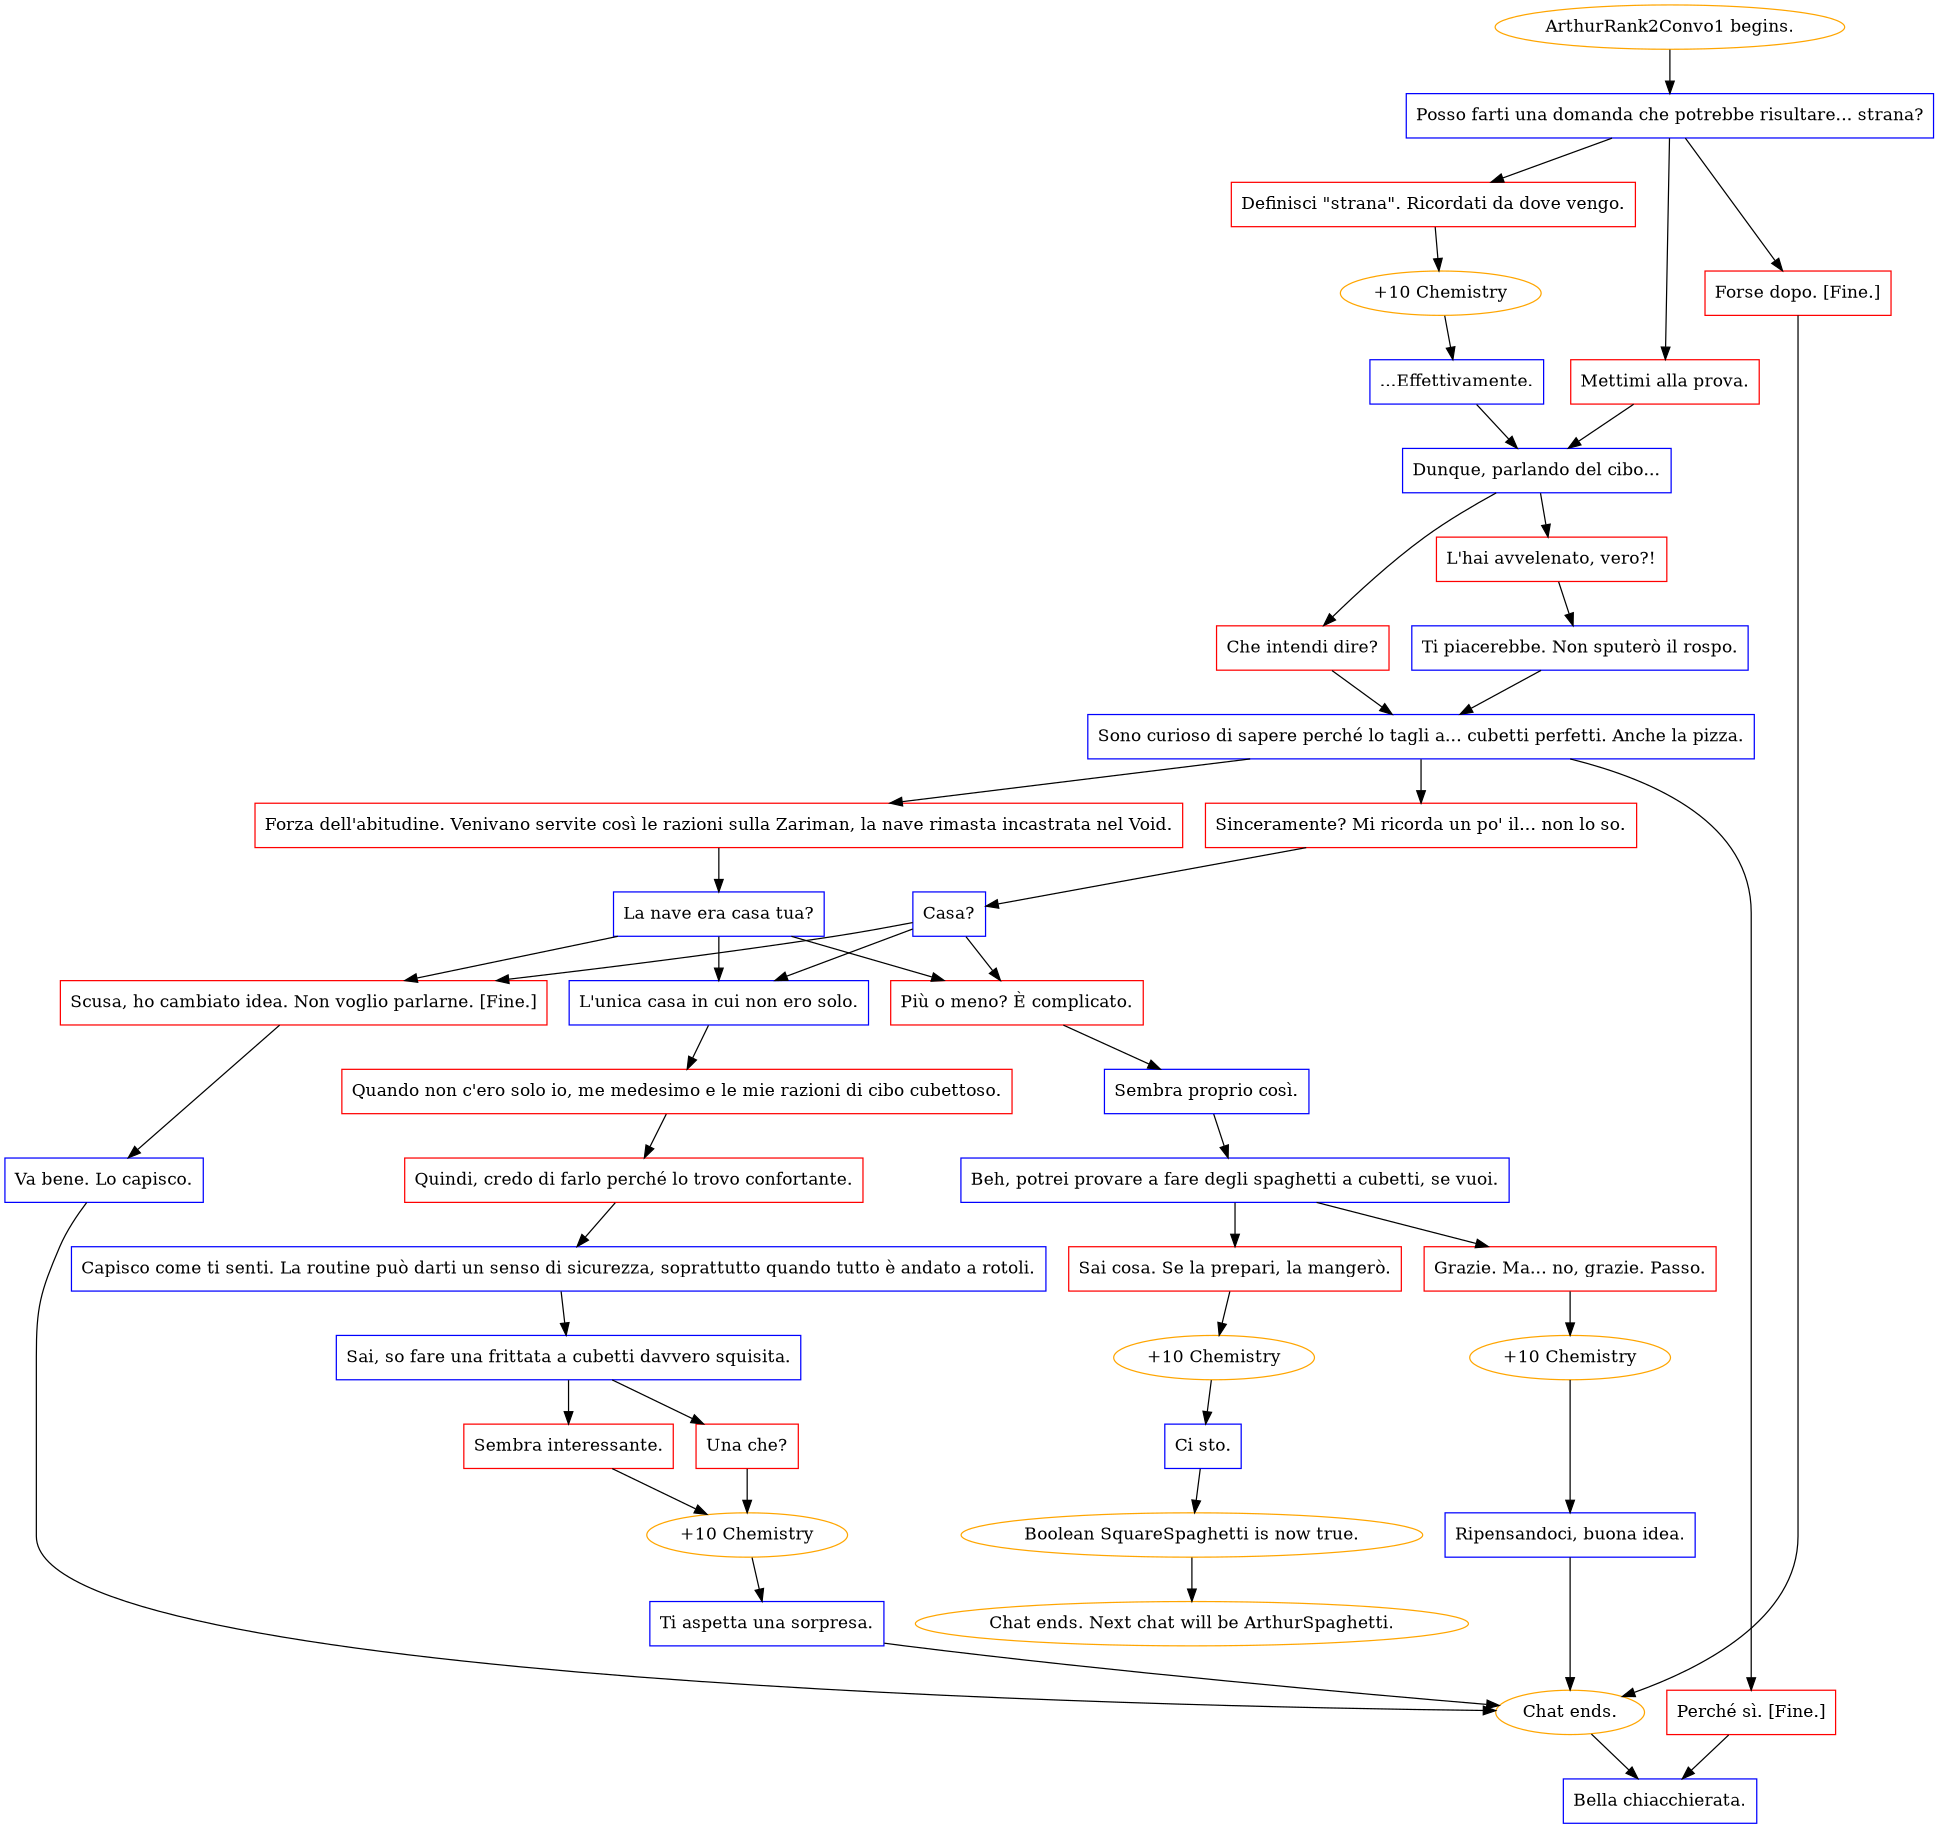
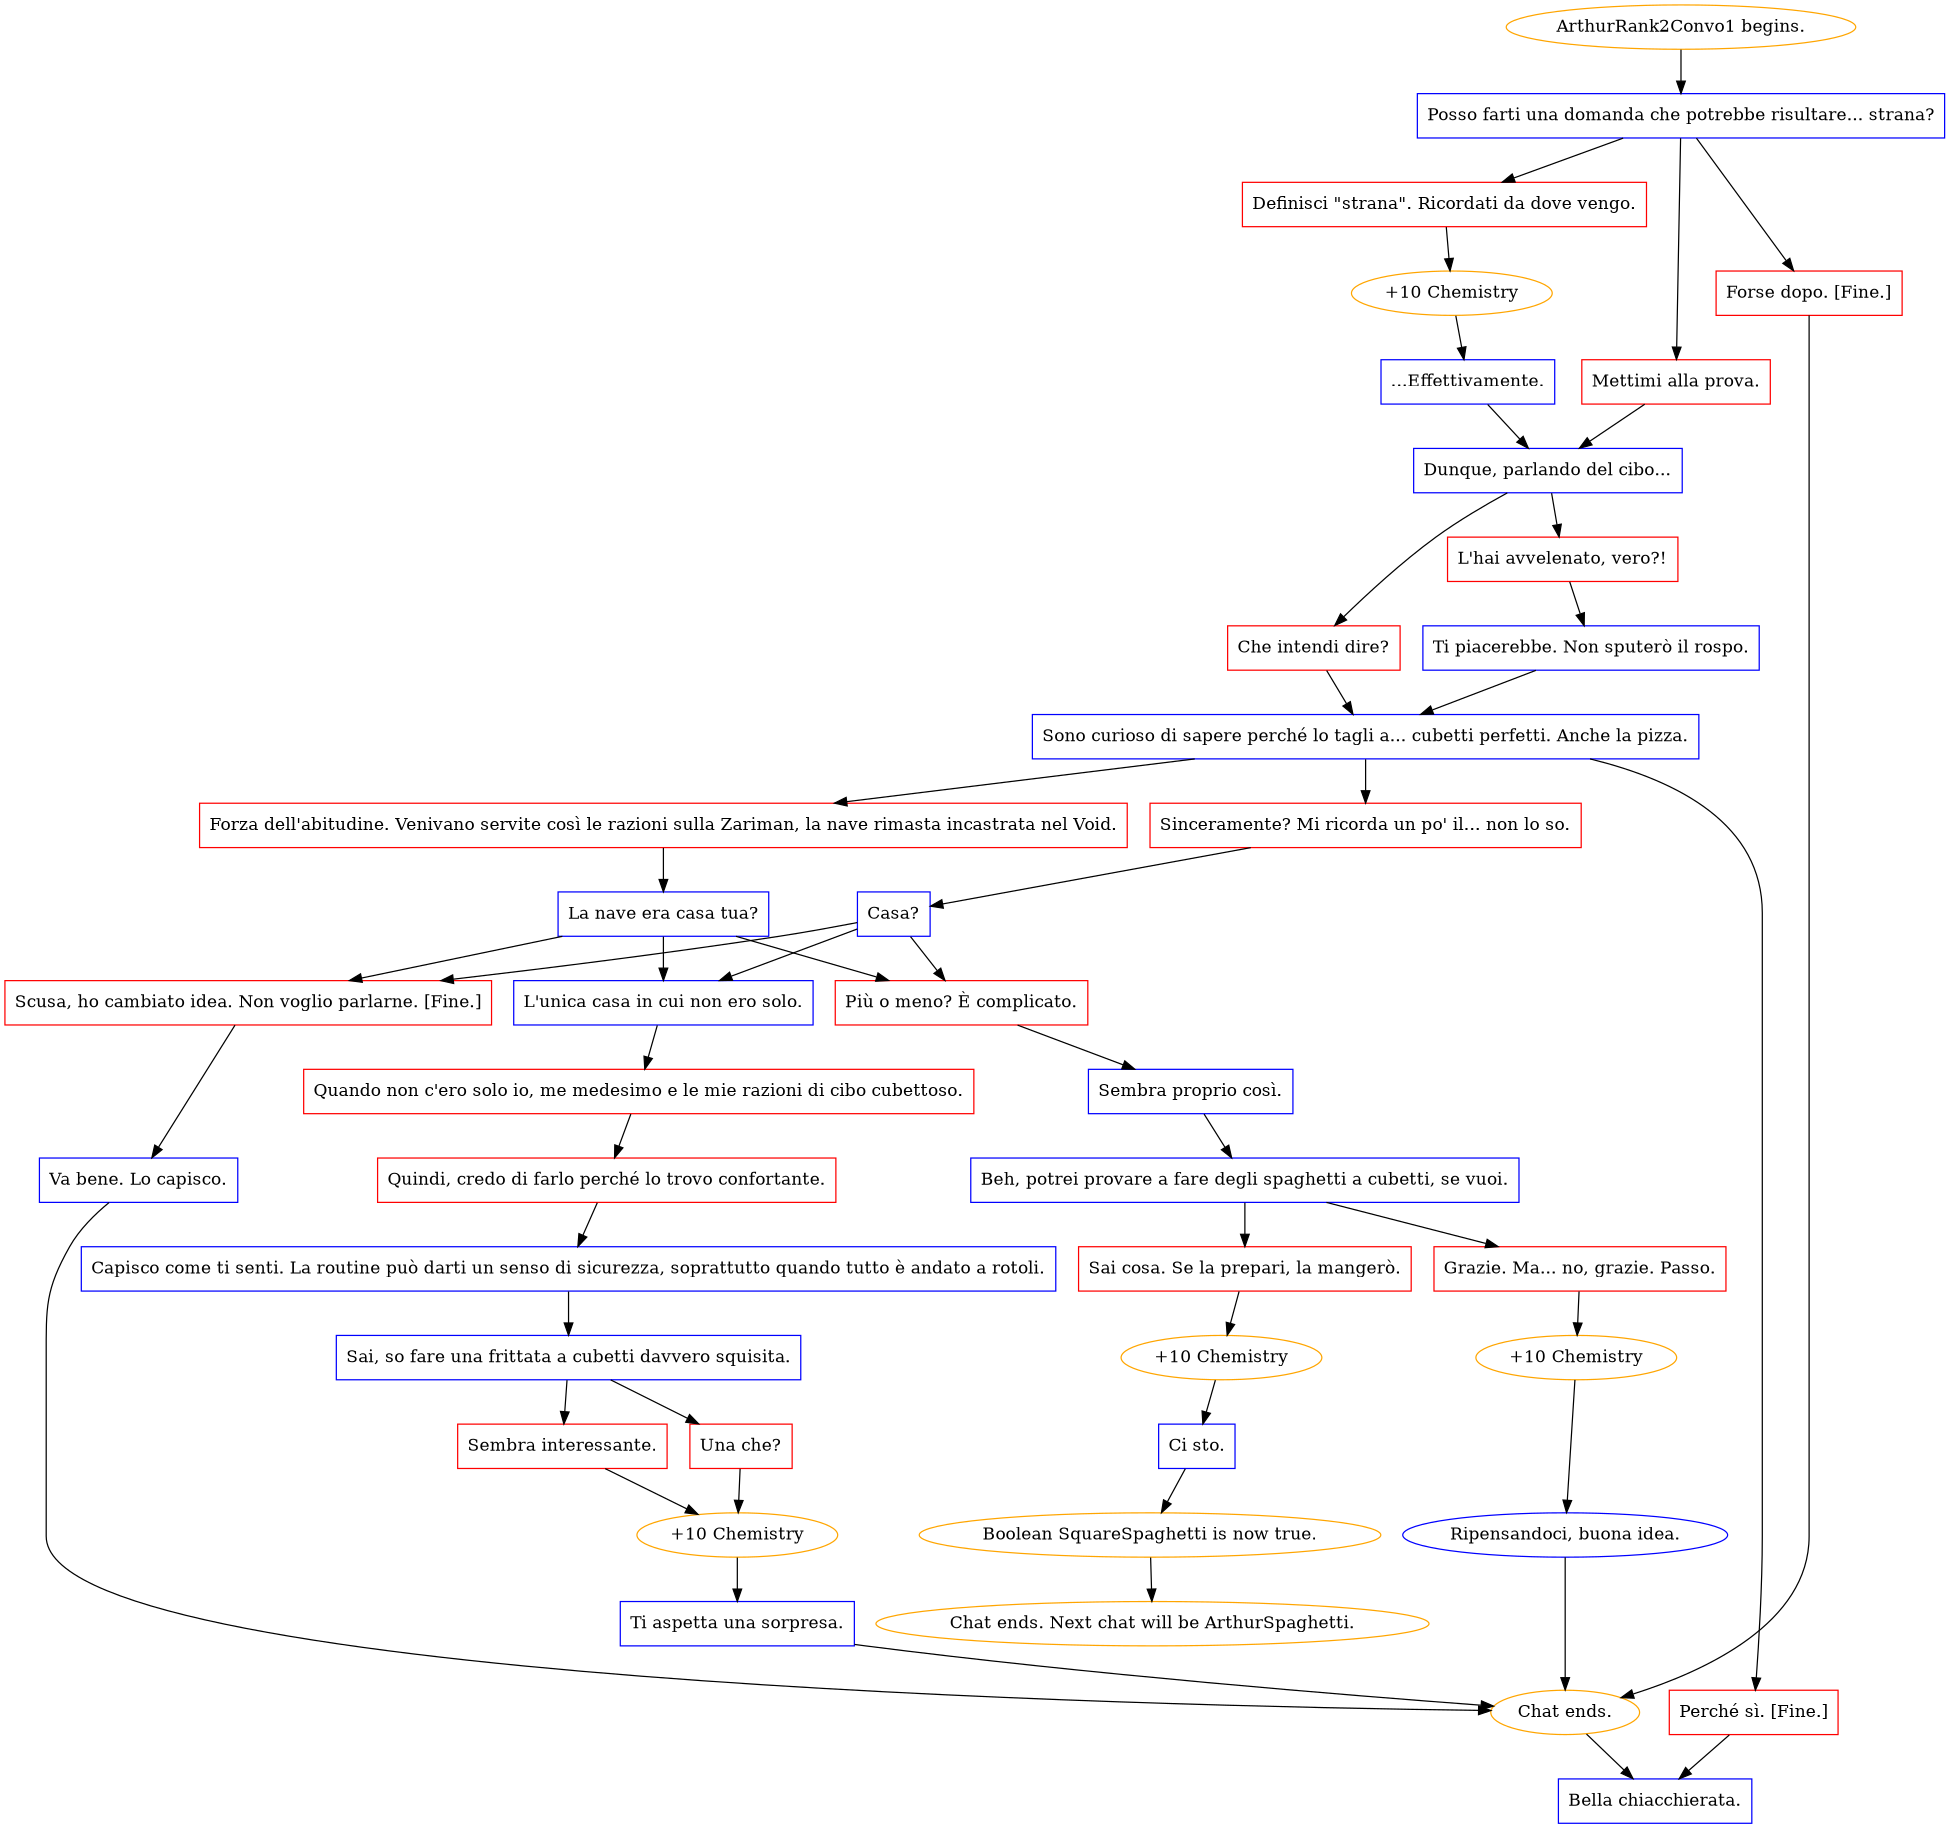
  digraph {
    node [color=blue shape=box]
    "ArthurRank2Convo1 begins." [color=orange shape=""]
    n2 [label="Posso farti una domanda che potrebbe risultare... strana?"]
    n3 [color=red label="Definisci \"strana\". Ricordati da dove vengo."]
    n4 [color=red label="Mettimi alla prova."]
    n5 [color=red label="Forse dopo. [Fine.]"]
    n6 [color=orange label="+10 Chemistry" shape=""]
    n7 [label="Dunque, parlando del cibo..."]
    "Chat ends." [color=orange shape=""]
    n9 [label="...Effettivamente."]
    n10 [color=red label="L'hai avvelenato, vero?!"]
    n11 [color=red label="Che intendi dire?"]
    n12 [label="Bella chiacchierata."]
    n13 [label="Ti piacerebbe. Non sputerò il rospo."]
    n14 [label="Sono curioso di sapere perché lo tagli a... cubetti perfetti. Anche la pizza."]
    n15 [color=red label="Sinceramente? Mi ricorda un po' il... non lo so."]
    n16 [color=red label="Forza dell'abitudine. Venivano servite così le razioni sulla Zariman, la nave rimasta incastrata nel Void."]
    n17 [color=red label="Perché sì. [Fine.]"]
    n18 [label="Casa?"]
    n19 [label="La nave era casa tua?"]
    n20 [color=red label="Più o meno? È complicato."]
    n21 [label="L'unica casa in cui non ero solo."]
    n22 [color=red label="Scusa, ho cambiato idea. Non voglio parlarne. [Fine.]"]
    n23 [label="Sembra proprio così."]
    n24 [color=red label="Quando non c'ero solo io, me medesimo e le mie razioni di cibo cubettoso."]
    n25 [label="Va bene. Lo capisco."]
    n26 [label="Beh, potrei provare a fare degli spaghetti a cubetti, se vuoi."]
    n27 [color=red label="Quindi, credo di farlo perché lo trovo confortante."]
    n28 [color=red label="Sai cosa. Se la prepari, la mangerò."]
    n29 [color=red label="Grazie. Ma... no, grazie. Passo."]
    n30 [label="Capisco come ti senti. La routine può darti un senso di sicurezza, soprattutto quando tutto è andato a rotoli."]
    n31 [color=orange label="+10 Chemistry" shape=""]
    n32 [color=orange label="+10 Chemistry" shape=""]
    n33 [label="Sai, so fare una frittata a cubetti davvero squisita."]
    n34 [label="Ci sto."]
-   n35 [label="Ripensandoci, buona idea."]
+   n35 [label="Ripensandoci, buona idea." shape=ellipse]
    n36 [color=red label="Sembra interessante."]
    n37 [color=red label="Una che?"]
    n38 [color=orange label="Boolean SquareSpaghetti is now true." shape=""]
    n39 [color=orange label="+10 Chemistry" shape=""]
    "Chat ends. Next chat will be ArthurSpaghetti." [color=orange shape=""]
    n41 [label="Ti aspetta una sorpresa."]
    "ArthurRank2Convo1 begins." -> n2
    n2 -> n3
    n2 -> n4
    n2 -> n5
    n3 -> n6
    n4 -> n7
    n5 -> "Chat ends."
    n6 -> n9
    n7 -> n10
    n7 -> n11
    "Chat ends." -> n12
    n9 -> n7
    n10 -> n13
    n11 -> n14
    n13 -> n14
    n14 -> n15
    n14 -> n16
    n14 -> n17
    n15 -> n18
    n16 -> n19
    n17 -> n12
    n18 -> n20
    n18 -> n21
    n18 -> n22
    n19 -> n20
    n19 -> n21
    n19 -> n22
    n20 -> n23
    n21 -> n24
    n22 -> n25
    n23 -> n26
    n24 -> n27
    n25 -> "Chat ends."
    n26 -> n28
    n26 -> n29
    n27 -> n30
    n28 -> n31
    n29 -> n32
    n30 -> n33
    n31 -> n34
    n32 -> n35
    n33 -> n36
    n33 -> n37
    n34 -> n38
    n35 -> "Chat ends."
    n36 -> n39
    n37 -> n39
    n38 -> "Chat ends. Next chat will be ArthurSpaghetti."
    n39 -> n41
    n41 -> "Chat ends."
  }
